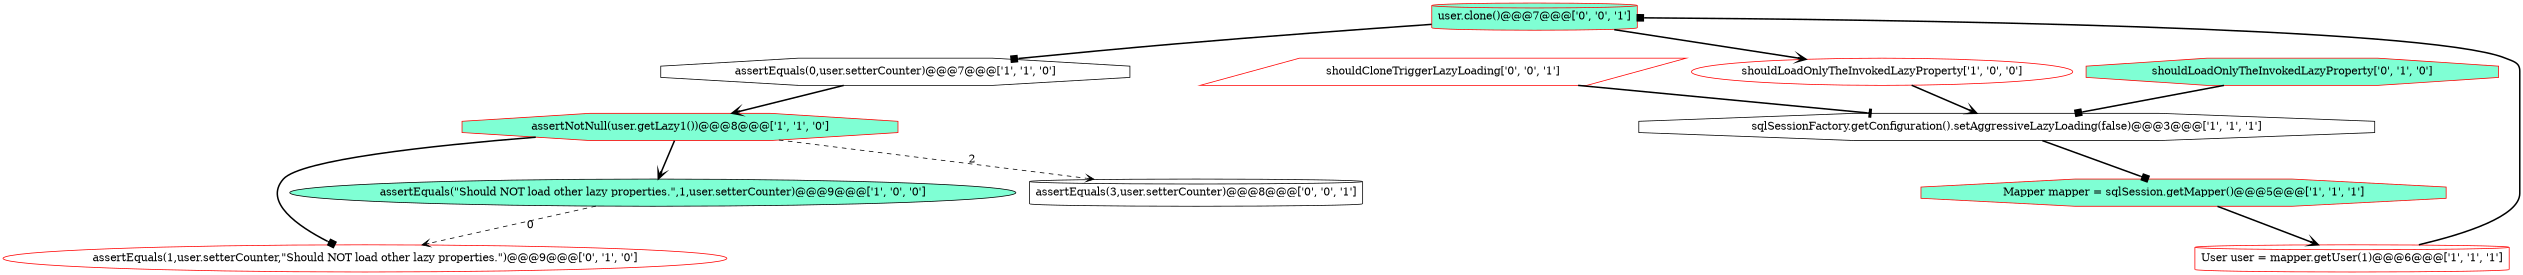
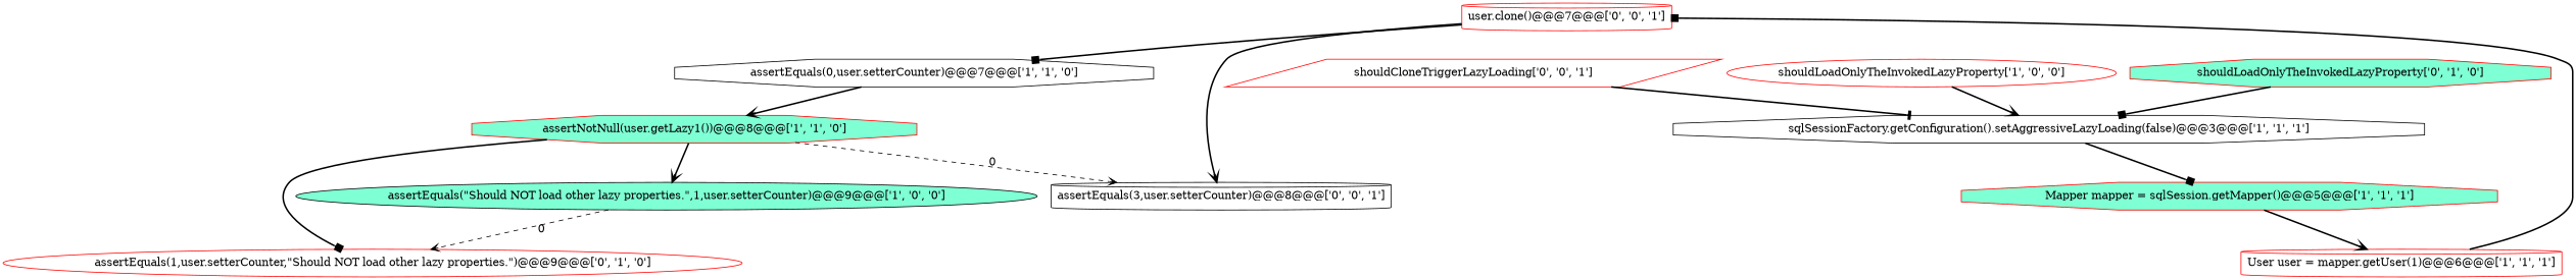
  digraph {
    node [color=red fillcolor=white shape=octagon style=filled]
    edge [arrowhead=vee style=bold]
    n1 [label="assertEquals(1,user.setterCounter,\"Should NOT load other lazy properties.\")@@@9@@@['0', '1', '0']" shape=ellipse]
    n2 [color=black label="sqlSessionFactory.getConfiguration().setAggressiveLazyLoading(false)@@@3@@@['1', '1', '1']"]
    n3 [fillcolor=aquamarine label="Mapper mapper = sqlSession.getMapper()@@@5@@@['1', '1', '1']"]
    n4 [label="User user = mapper.getUser(1)@@@6@@@['1', '1', '1']" shape=cylinder]
    n5 [color=black label="assertEquals(0,user.setterCounter)@@@7@@@['1', '1', '0']"]
    n6 [fillcolor=aquamarine label="assertNotNull(user.getLazy1())@@@8@@@['1', '1', '0']"]
    n7 [color=black fillcolor=aquamarine label="assertEquals(\"Should NOT load other lazy properties.\",1,user.setterCounter)@@@9@@@['1', '0', '0']" shape=ellipse]
    n8 [color=black label="assertEquals(3,user.setterCounter)@@@8@@@['0', '0', '1']" shape=cylinder]
    n9 [label="shouldCloneTriggerLazyLoading['0', '0', '1']" shape=parallelogram]
    n10 [label="shouldLoadOnlyTheInvokedLazyProperty['1', '0', '0']" shape=ellipse]
-   n11 [fillcolor=aquamarine label="user.clone()@@@7@@@['0', '0', '1']" shape=cylinder]
+   n11 [label="user.clone()@@@7@@@['0', '0', '1']" shape=cylinder]
    n12 [fillcolor=aquamarine label="shouldLoadOnlyTheInvokedLazyProperty['0', '1', '0']"]
    n2 -> n3 [arrowhead=box]
    n3 -> n4
    n4 -> n11 [arrowhead=box]
    n5 -> n6
    n6 -> n1 [arrowhead=box]
    n6 -> n7
-   n6 -> n8 [label=2 style=dashed]
+   n6 -> n8 [label=0 style=dashed]
    n7 -> n1 [label=0 style=dashed]
    n9 -> n2 [arrowhead=tee]
    n10 -> n2
    n11 -> n5 [arrowhead=box]
-   n11 -> n10
+   n11 -> n8
    n12 -> n2 [arrowhead=box]
  }
